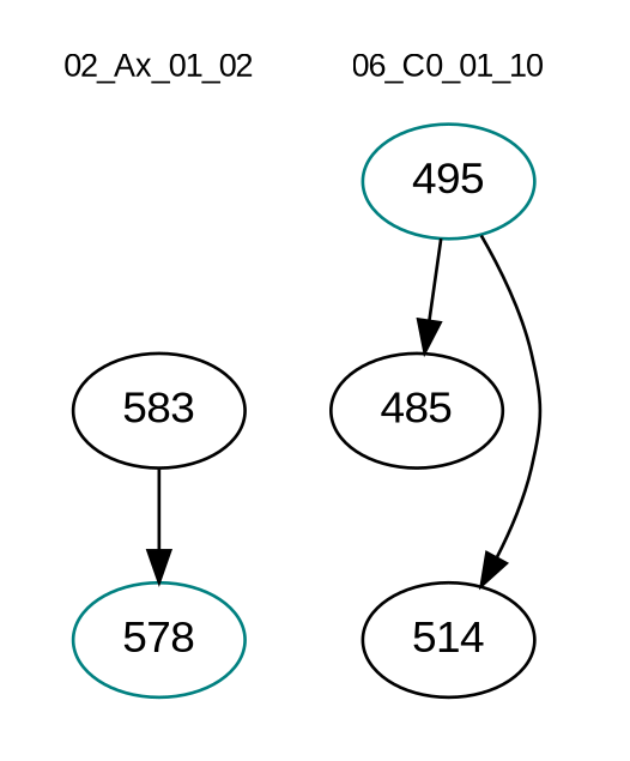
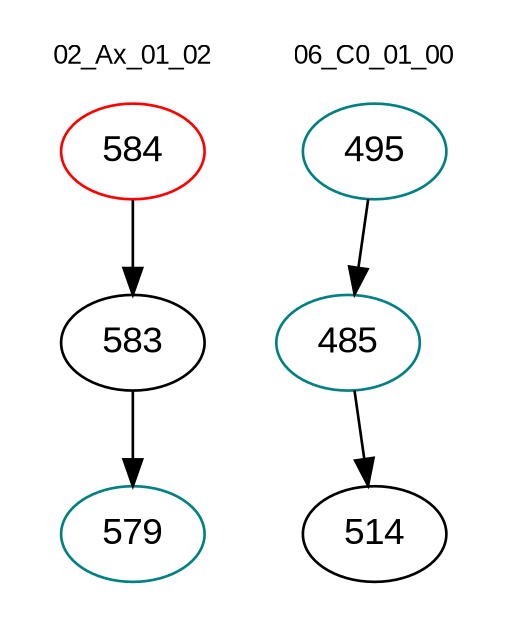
  digraph {
    fontname="Liberation Sans"
    node [color=teal fontname="Liberation Sans"]
    edge [color=black fontname="Liberation Sans"]
-   n2 [label=578]
+   n1 [color=red label=584]
+   n2 [label=579]
    n3 [color=black label=583]
    n4 [label=495]
-   n5 [color=black label=485]
+   n5 [label=485]
    n6 [color=black label=514]
    subgraph cluster_1 {
      color=white
      fontsize=10
      label="02_Ax_01_02"
+     n1
      n2
      n3
    }
    subgraph cluster_2 {
      color=white
      fontsize=10
-     label="06_C0_01_10"
+     label="06_C0_01_00"
      n4
      n5
      n6
    }
+   n1 -> n3
    n3 -> n2
    n4 -> n5
-   n4 -> n6
+   n5 -> n6
  }
